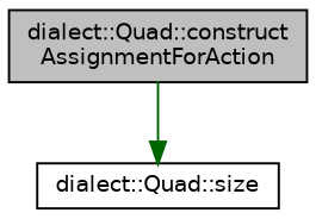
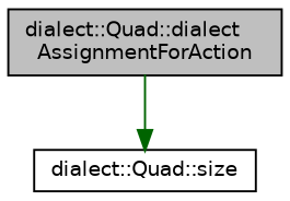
  digraph {
    rankdir=TB
    node [color=black fontname=Helvetica fontsize=10 shape=record style=filled]
-   n1 [fillcolor=grey75 fontcolor=black height=0.2 label="dialect::Quad::construct\lAssignmentForAction" width=0.4]
+   n1 [fillcolor=grey75 fontcolor=black height=0.2 label="dialect::Quad::dialect\lAssignmentForAction" width=0.4]
    n2 [fillcolor=white height=0.2 label="dialect::Quad::size" width=0.4]
    n1 -> n2 [color=darkgreen fontname=Helvetica fontsize=10 labelfontname=Helvetica labelfontsize=10 style=solid]
  }
